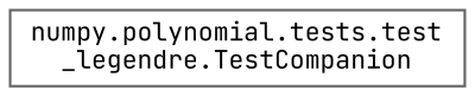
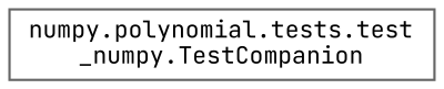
  digraph {
    rankdir=LR
    fontname="JetBrains Mono"
-   n1 [color=grey40 fillcolor=white fontname="JetBrains Mono" fontsize=10 height=0.2 label="numpy.polynomial.tests.test\l_legendre.TestCompanion" shape=box style=filled width=0.4]
+   n1 [color=grey40 fillcolor=white fontname="JetBrains Mono" fontsize=10 height=0.2 label="numpy.polynomial.tests.test\l_numpy.TestCompanion" shape=box style=filled width=0.4]
  }
